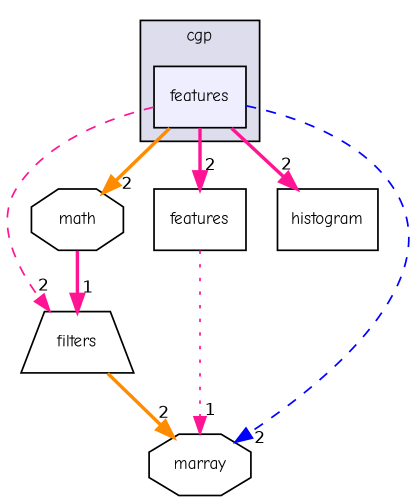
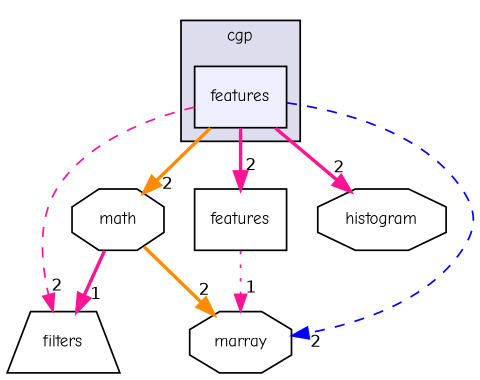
  digraph {
    compound=true
    fontname="Comic Neue"
    node [fontname="Comic Neue" fontsize=10 shape=octagon]
    edge [color=deeppink fontname="Comic Neue" headlabel=2 labeldistance=1.5 labelfontname=Helvetica labelfontsize=10 style=bold]
    n1 [fillcolor="#eeeeff" label=features pencolor=black shape=box style=filled]
    n2 [label=filters shape=trapezium]
    n3 [label=math]
    n4 [label=features shape=box]
-   n5 [label=histogram shape=box]
+   n5 [label=histogram]
    n6 [label=marray]
    subgraph cluster_1 {
      bgcolor="#ddddee"
      fontsize=10
      label=cgp
      pencolor=black
      n1
    }
    n1 -> n2 [style=dashed]
    n1 -> n3 [color=darkorange]
    n1 -> n4
    n1 -> n5
    n1 -> n6 [color=blue style=dashed]
-   n2 -> n6 [color=darkorange]
+   n3 -> n6 [color=darkorange]
    n3 -> n2 [headlabel=1]
    n4 -> n6 [headlabel=1 style=dotted]
  }
